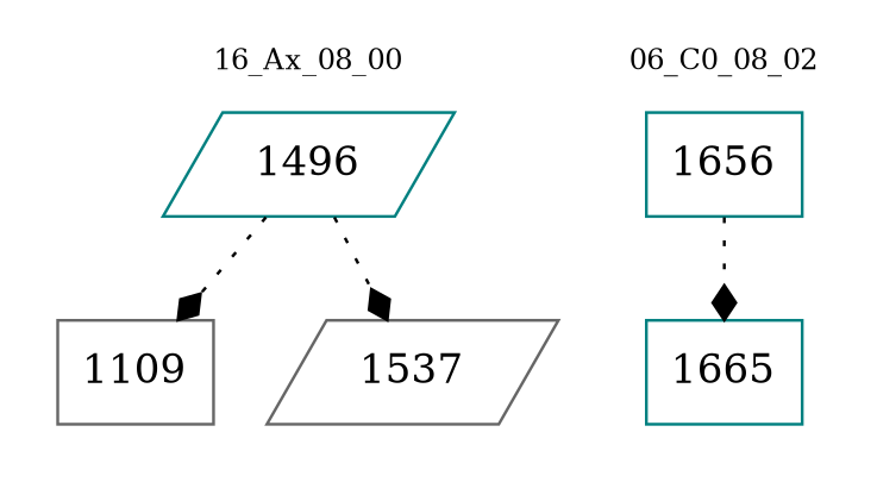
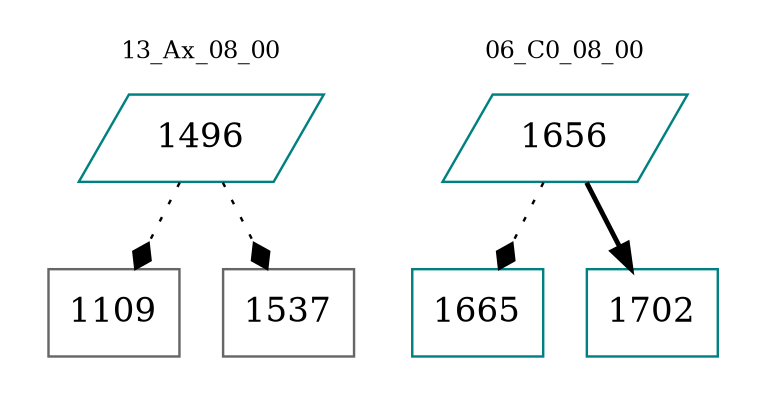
  digraph {
    node [color=teal shape=parallelogram]
    edge [arrowhead=diamond color=black style=dotted]
    n1 [label=1496]
    n2 [color=gray40 label=1109 shape=box]
-   n3 [color=gray40 label=1537]
-   n4 [label=1656 shape=box]
+   n3 [color=gray40 label=1537 shape=box]
+   n4 [label=1656]
    n5 [label=1665 shape=box]
+   n6 [label=1702 shape=box]
    subgraph cluster_1 {
      color=white
      fontsize=10
-     label="16_Ax_08_00"
+     label="13_Ax_08_00"
      n1
      n2
      n3
    }
    subgraph cluster_2 {
      color=white
      fontsize=10
-     label="06_C0_08_02"
+     label="06_C0_08_00"
      n4
      n5
+     n6
    }
    n1 -> n2
    n1 -> n3
    n4 -> n5
+   n4 -> n6 [arrowhead=normal style=bold]
  }
